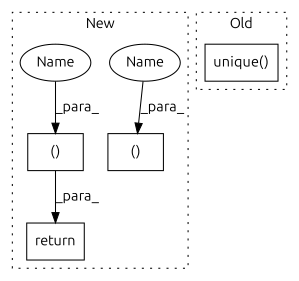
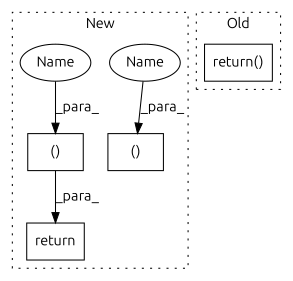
  digraph {
    fontname=Ubuntu
    node [a=54 l=16 shape=box fontname=Ubuntu]
    edge [fontname=Ubuntu]
    n1 [a=93 l=7 label=return s=1449]
    n2 [l=36 label="()" s=1463]
    n3 [l=63 label="()" s=1938]
    n4 [a=87 label=Name s=1940 shape=ellipse]
    n5 [a=87 label=Name s=1465 shape=ellipse]
-   n6 [a=75 l=21 label="unique()" s=1172]
+   n6 [a=75 l=21 label="return()" s=1172]
    subgraph cluster_1 {
      label=New
      style=dotted
      n1
      n2
      n3
      n4
      n5
    }
    subgraph cluster_2 {
      label=Old
      style=dotted
      n6
    }
    n2 -> n1 [label=_para_]
    n4 -> n3 [label=_para_]
    n5 -> n2 [label=_para_]
  }
